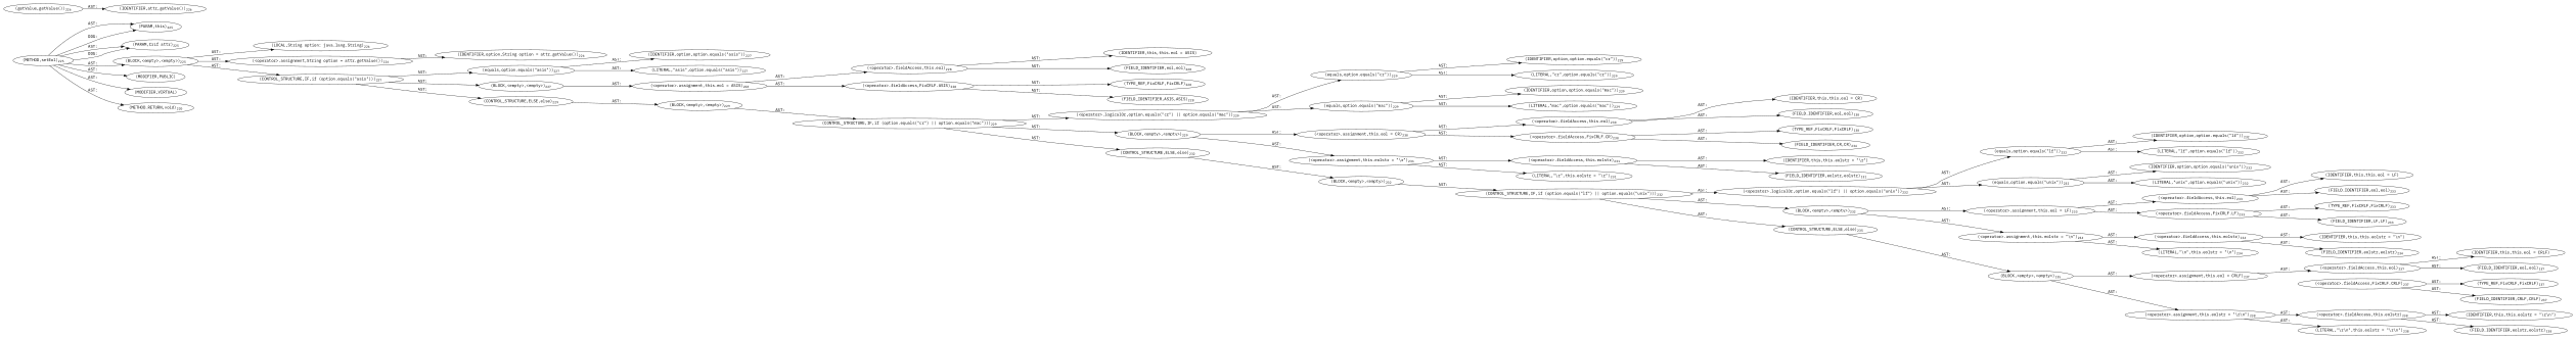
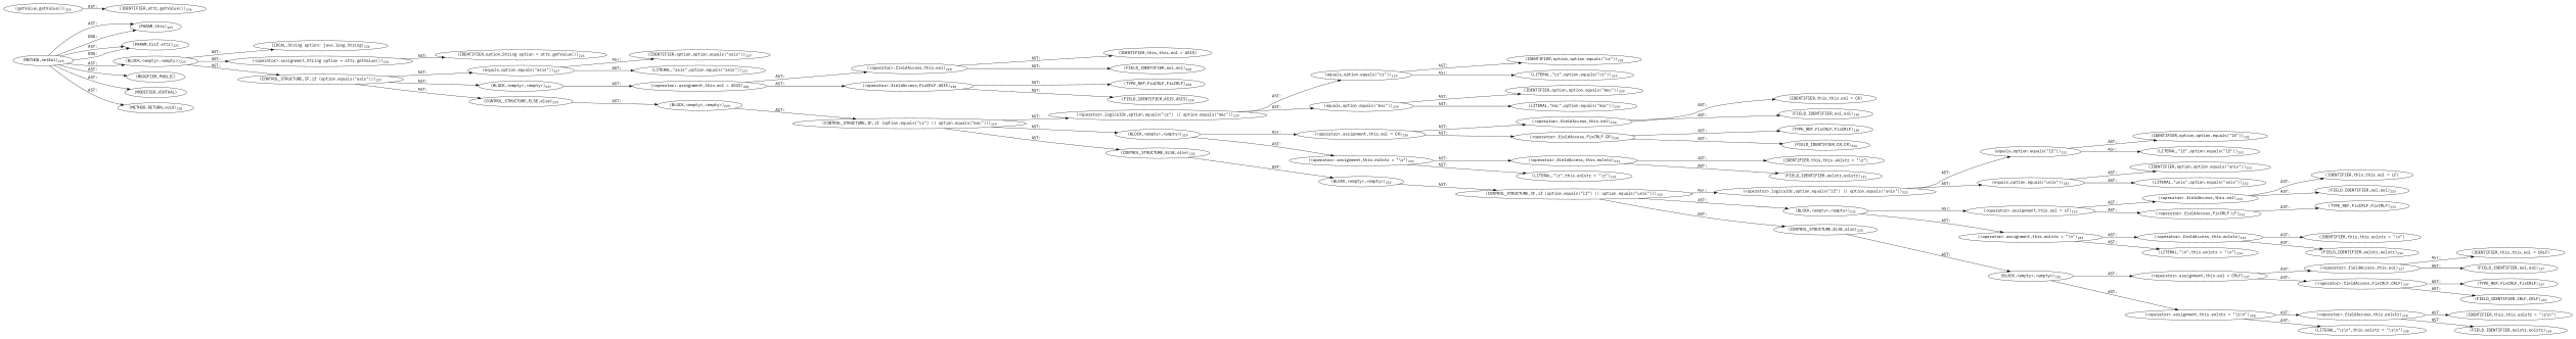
  digraph {
    fontname="IBM Plex Mono"
    rankdir=LR
    node [fontname="IBM Plex Mono"]
    edge [fontname="IBM Plex Mono"]
    n1 [label=<(METHOD,setEol)<SUB>225</SUB>>]
    n2 [label=<(PARAM,this)<SUB>225</SUB>>]
    n3 [label=<(PARAM,CrLf attr)<SUB>225</SUB>>]
    n4 [label=<(BLOCK,&lt;empty&gt;,&lt;empty&gt;)<SUB>225</SUB>>]
    n5 [label=<(MODIFIER,PUBLIC)>]
    n6 [label=<(MODIFIER,VIRTUAL)>]
    n7 [label=<(METHOD_RETURN,void)<SUB>220</SUB>>]
    n8 [label=<(LOCAL,String option: java.lang.String)<SUB>226</SUB>>]
    n9 [label=<(&lt;operator&gt;.assignment,String option = attr.getValue())<SUB>226</SUB>>]
    n10 [label=<(CONTROL_STRUCTURE,IF,if (option.equals(&quot;asis&quot;)))<SUB>227</SUB>>]
    n11 [label=<(IDENTIFIER,option,String option = attr.getValue())<SUB>226</SUB>>]
    n12 [label=<(equals,option.equals(&quot;asis&quot;))<SUB>227</SUB>>]
    n13 [label=<(BLOCK,&lt;empty&gt;,&lt;empty&gt;)<SUB>227</SUB>>]
    n14 [label=<(CONTROL_STRUCTURE,ELSE,else)<SUB>229</SUB>>]
    n15 [label=<(getValue,getValue())<SUB>226</SUB>>]
    n16 [label=<(IDENTIFIER,attr,getValue())<SUB>226</SUB>>]
    n17 [label=<(IDENTIFIER,option,option.equals(&quot;asis&quot;))<SUB>227</SUB>>]
    n18 [label=<(LITERAL,&quot;asis&quot;,option.equals(&quot;asis&quot;))<SUB>227</SUB>>]
    n19 [label=<(&lt;operator&gt;.assignment,this.eol = ASIS)<SUB>228</SUB>>]
    n20 [label=<(BLOCK,&lt;empty&gt;,&lt;empty&gt;)<SUB>229</SUB>>]
    n21 [label=<(&lt;operator&gt;.fieldAccess,this.eol)<SUB>228</SUB>>]
    n22 [label=<(&lt;operator&gt;.fieldAccess,FixCRLF.ASIS)<SUB>228</SUB>>]
    n23 [label=<(IDENTIFIER,this,this.eol = ASIS)>]
    n24 [label=<(FIELD_IDENTIFIER,eol,eol)<SUB>228</SUB>>]
    n25 [label=<(TYPE_REF,FixCRLF,FixCRLF)<SUB>228</SUB>>]
    n26 [label=<(FIELD_IDENTIFIER,ASIS,ASIS)<SUB>228</SUB>>]
    n27 [label=<(CONTROL_STRUCTURE,IF,if (option.equals(&quot;cr&quot;) || option.equals(&quot;mac&quot;)))<SUB>229</SUB>>]
    n28 [label=<(&lt;operator&gt;.logicalOr,option.equals(&quot;cr&quot;) || option.equals(&quot;mac&quot;))<SUB>229</SUB>>]
    n29 [label=<(BLOCK,&lt;empty&gt;,&lt;empty&gt;)<SUB>229</SUB>>]
    n30 [label=<(CONTROL_STRUCTURE,ELSE,else)<SUB>232</SUB>>]
    n31 [label=<(equals,option.equals(&quot;cr&quot;))<SUB>229</SUB>>]
    n32 [label=<(equals,option.equals(&quot;mac&quot;))<SUB>229</SUB>>]
    n33 [label=<(&lt;operator&gt;.assignment,this.eol = CR)<SUB>230</SUB>>]
    n34 [label=<(&lt;operator&gt;.assignment,this.eolstr = &quot;\r&quot;)<SUB>231</SUB>>]
    n35 [label=<(BLOCK,&lt;empty&gt;,&lt;empty&gt;)<SUB>232</SUB>>]
    n36 [label=<(IDENTIFIER,option,option.equals(&quot;cr&quot;))<SUB>229</SUB>>]
    n37 [label=<(LITERAL,&quot;cr&quot;,option.equals(&quot;cr&quot;))<SUB>229</SUB>>]
    n38 [label=<(IDENTIFIER,option,option.equals(&quot;mac&quot;))<SUB>229</SUB>>]
    n39 [label=<(LITERAL,&quot;mac&quot;,option.equals(&quot;mac&quot;))<SUB>229</SUB>>]
    n40 [label=<(&lt;operator&gt;.fieldAccess,this.eol)<SUB>230</SUB>>]
    n41 [label=<(&lt;operator&gt;.fieldAccess,FixCRLF.CR)<SUB>230</SUB>>]
    n42 [label=<(&lt;operator&gt;.fieldAccess,this.eolstr)<SUB>231</SUB>>]
    n43 [label=<(LITERAL,&quot;\r&quot;,this.eolstr = &quot;\r&quot;)<SUB>231</SUB>>]
    n44 [label=<(IDENTIFIER,this,this.eol = CR)>]
    n45 [label=<(FIELD_IDENTIFIER,eol,eol)<SUB>230</SUB>>]
    n46 [label=<(TYPE_REF,FixCRLF,FixCRLF)<SUB>230</SUB>>]
    n47 [label=<(FIELD_IDENTIFIER,CR,CR)<SUB>234</SUB>>]
    n48 [label=<(IDENTIFIER,this,this.eolstr = &quot;\r&quot;)>]
    n49 [label=<(FIELD_IDENTIFIER,eolstr,eolstr)<SUB>231</SUB>>]
    n50 [label=<(CONTROL_STRUCTURE,IF,if (option.equals(&quot;lf&quot;) || option.equals(&quot;unix&quot;)))<SUB>232</SUB>>]
    n51 [label=<(&lt;operator&gt;.logicalOr,option.equals(&quot;lf&quot;) || option.equals(&quot;unix&quot;))<SUB>232</SUB>>]
    n52 [label=<(BLOCK,&lt;empty&gt;,&lt;empty&gt;)<SUB>232</SUB>>]
    n53 [label=<(CONTROL_STRUCTURE,ELSE,else)<SUB>235</SUB>>]
    n54 [label=<(equals,option.equals(&quot;lf&quot;))<SUB>232</SUB>>]
    n55 [label=<(equals,option.equals(&quot;unix&quot;))<SUB>232</SUB>>]
    n56 [label=<(&lt;operator&gt;.assignment,this.eol = LF)<SUB>233</SUB>>]
    n57 [label=<(&lt;operator&gt;.assignment,this.eolstr = &quot;\n&quot;)<SUB>234</SUB>>]
    n58 [label=<(BLOCK,&lt;empty&gt;,&lt;empty&gt;)<SUB>235</SUB>>]
    n59 [label=<(IDENTIFIER,option,option.equals(&quot;lf&quot;))<SUB>232</SUB>>]
    n60 [label=<(LITERAL,&quot;lf&quot;,option.equals(&quot;lf&quot;))<SUB>232</SUB>>]
    n61 [label=<(IDENTIFIER,option,option.equals(&quot;unix&quot;))<SUB>232</SUB>>]
    n62 [label=<(LITERAL,&quot;unix&quot;,option.equals(&quot;unix&quot;))<SUB>232</SUB>>]
    n63 [label=<(&lt;operator&gt;.fieldAccess,this.eol)<SUB>233</SUB>>]
    n64 [label=<(&lt;operator&gt;.fieldAccess,FixCRLF.LF)<SUB>233</SUB>>]
    n65 [label=<(&lt;operator&gt;.fieldAccess,this.eolstr)<SUB>234</SUB>>]
    n66 [label=<(LITERAL,&quot;\n&quot;,this.eolstr = &quot;\n&quot;)<SUB>234</SUB>>]
    n67 [label=<(IDENTIFIER,this,this.eol = LF)>]
    n68 [label=<(FIELD_IDENTIFIER,eol,eol)<SUB>233</SUB>>]
    n69 [label=<(TYPE_REF,FixCRLF,FixCRLF)<SUB>233</SUB>>]
-   n70 [label=<(FIELD_IDENTIFIER,LF,LF)<SUB>233</SUB>>]
    n71 [label=<(IDENTIFIER,this,this.eolstr = &quot;\n&quot;)>]
    n72 [label=<(FIELD_IDENTIFIER,eolstr,eolstr)<SUB>234</SUB>>]
    n73 [label=<(&lt;operator&gt;.assignment,this.eol = CRLF)<SUB>237</SUB>>]
    n74 [label=<(&lt;operator&gt;.assignment,this.eolstr = &quot;\r\n&quot;)<SUB>238</SUB>>]
    n75 [label=<(&lt;operator&gt;.fieldAccess,this.eol)<SUB>237</SUB>>]
    n76 [label=<(&lt;operator&gt;.fieldAccess,FixCRLF.CRLF)<SUB>237</SUB>>]
    n77 [label=<(&lt;operator&gt;.fieldAccess,this.eolstr)<SUB>238</SUB>>]
    n78 [label=<(LITERAL,&quot;\r\n&quot;,this.eolstr = &quot;\r\n&quot;)<SUB>238</SUB>>]
    n79 [label=<(IDENTIFIER,this,this.eol = CRLF)>]
    n80 [label=<(FIELD_IDENTIFIER,eol,eol)<SUB>237</SUB>>]
    n81 [label=<(TYPE_REF,FixCRLF,FixCRLF)<SUB>237</SUB>>]
    n82 [label=<(FIELD_IDENTIFIER,CRLF,CRLF)<SUB>237</SUB>>]
    n83 [label=<(IDENTIFIER,this,this.eolstr = &quot;\r\n&quot;)>]
    n84 [label=<(FIELD_IDENTIFIER,eolstr,eolstr)<SUB>238</SUB>>]
    n1 -> n2 [label="AST: "]
    n1 -> n2 [label="DDG: "]
    n1 -> n3 [label="AST: "]
    n1 -> n3 [label="DDG: "]
    n1 -> n4 [label="AST: "]
    n1 -> n5 [label="AST: "]
    n1 -> n6 [label="AST: "]
    n1 -> n7 [label="AST: "]
    n4 -> n8 [label="AST: "]
    n4 -> n9 [label="AST: "]
    n4 -> n10 [label="AST: "]
    n9 -> n11 [label="AST: "]
    n10 -> n12 [label="AST: "]
    n10 -> n13 [label="AST: "]
    n10 -> n14 [label="AST: "]
    n12 -> n17 [label="AST: "]
    n12 -> n18 [label="AST: "]
    n13 -> n19 [label="AST: "]
    n14 -> n20 [label="AST: "]
    n15 -> n16 [label="AST: "]
    n19 -> n21 [label="AST: "]
    n19 -> n22 [label="AST: "]
    n20 -> n27 [label="AST: "]
    n21 -> n23 [label="AST: "]
    n21 -> n24 [label="AST: "]
    n22 -> n25 [label="AST: "]
    n22 -> n26 [label="AST: "]
    n27 -> n28 [label="AST: "]
    n27 -> n29 [label="AST: "]
    n27 -> n30 [label="AST: "]
    n28 -> n31 [label="AST: "]
    n28 -> n32 [label="AST: "]
    n29 -> n33 [label="AST: "]
    n29 -> n34 [label="AST: "]
    n30 -> n35 [label="AST: "]
    n31 -> n36 [label="AST: "]
    n31 -> n37 [label="AST: "]
    n32 -> n38 [label="AST: "]
    n32 -> n39 [label="AST: "]
    n33 -> n40 [label="AST: "]
    n33 -> n41 [label="AST: "]
    n34 -> n42 [label="AST: "]
    n34 -> n43 [label="AST: "]
    n35 -> n50 [label="AST: "]
    n40 -> n44 [label="AST: "]
    n40 -> n45 [label="AST: "]
    n41 -> n46 [label="AST: "]
    n41 -> n47 [label="AST: "]
    n42 -> n48 [label="AST: "]
    n42 -> n49 [label="AST: "]
    n50 -> n51 [label="AST: "]
    n50 -> n52 [label="AST: "]
    n50 -> n53 [label="AST: "]
    n51 -> n54 [label="AST: "]
    n51 -> n55 [label="AST: "]
    n52 -> n56 [label="AST: "]
    n52 -> n57 [label="AST: "]
    n53 -> n58 [label="AST: "]
    n54 -> n59 [label="AST: "]
    n54 -> n60 [label="AST: "]
    n55 -> n61 [label="AST: "]
    n55 -> n62 [label="AST: "]
    n56 -> n63 [label="AST: "]
    n56 -> n64 [label="AST: "]
    n57 -> n65 [label="AST: "]
    n57 -> n66 [label="AST: "]
    n58 -> n73 [label="AST: "]
    n58 -> n74 [label="AST: "]
    n63 -> n67 [label="AST: "]
    n63 -> n68 [label="AST: "]
    n64 -> n69 [label="AST: "]
-   n64 -> n70 [label="AST: "]
    n65 -> n71 [label="AST: "]
    n65 -> n72 [label="AST: "]
    n73 -> n75 [label="AST: "]
+   n73 -> n76 [label="AST: "]
    n74 -> n77 [label="AST: "]
    n74 -> n78 [label="AST: "]
    n75 -> n79 [label="AST: "]
    n75 -> n80 [label="AST: "]
    n76 -> n81 [label="AST: "]
    n76 -> n82 [label="AST: "]
    n77 -> n83 [label="AST: "]
    n77 -> n84 [label="AST: "]
  }
